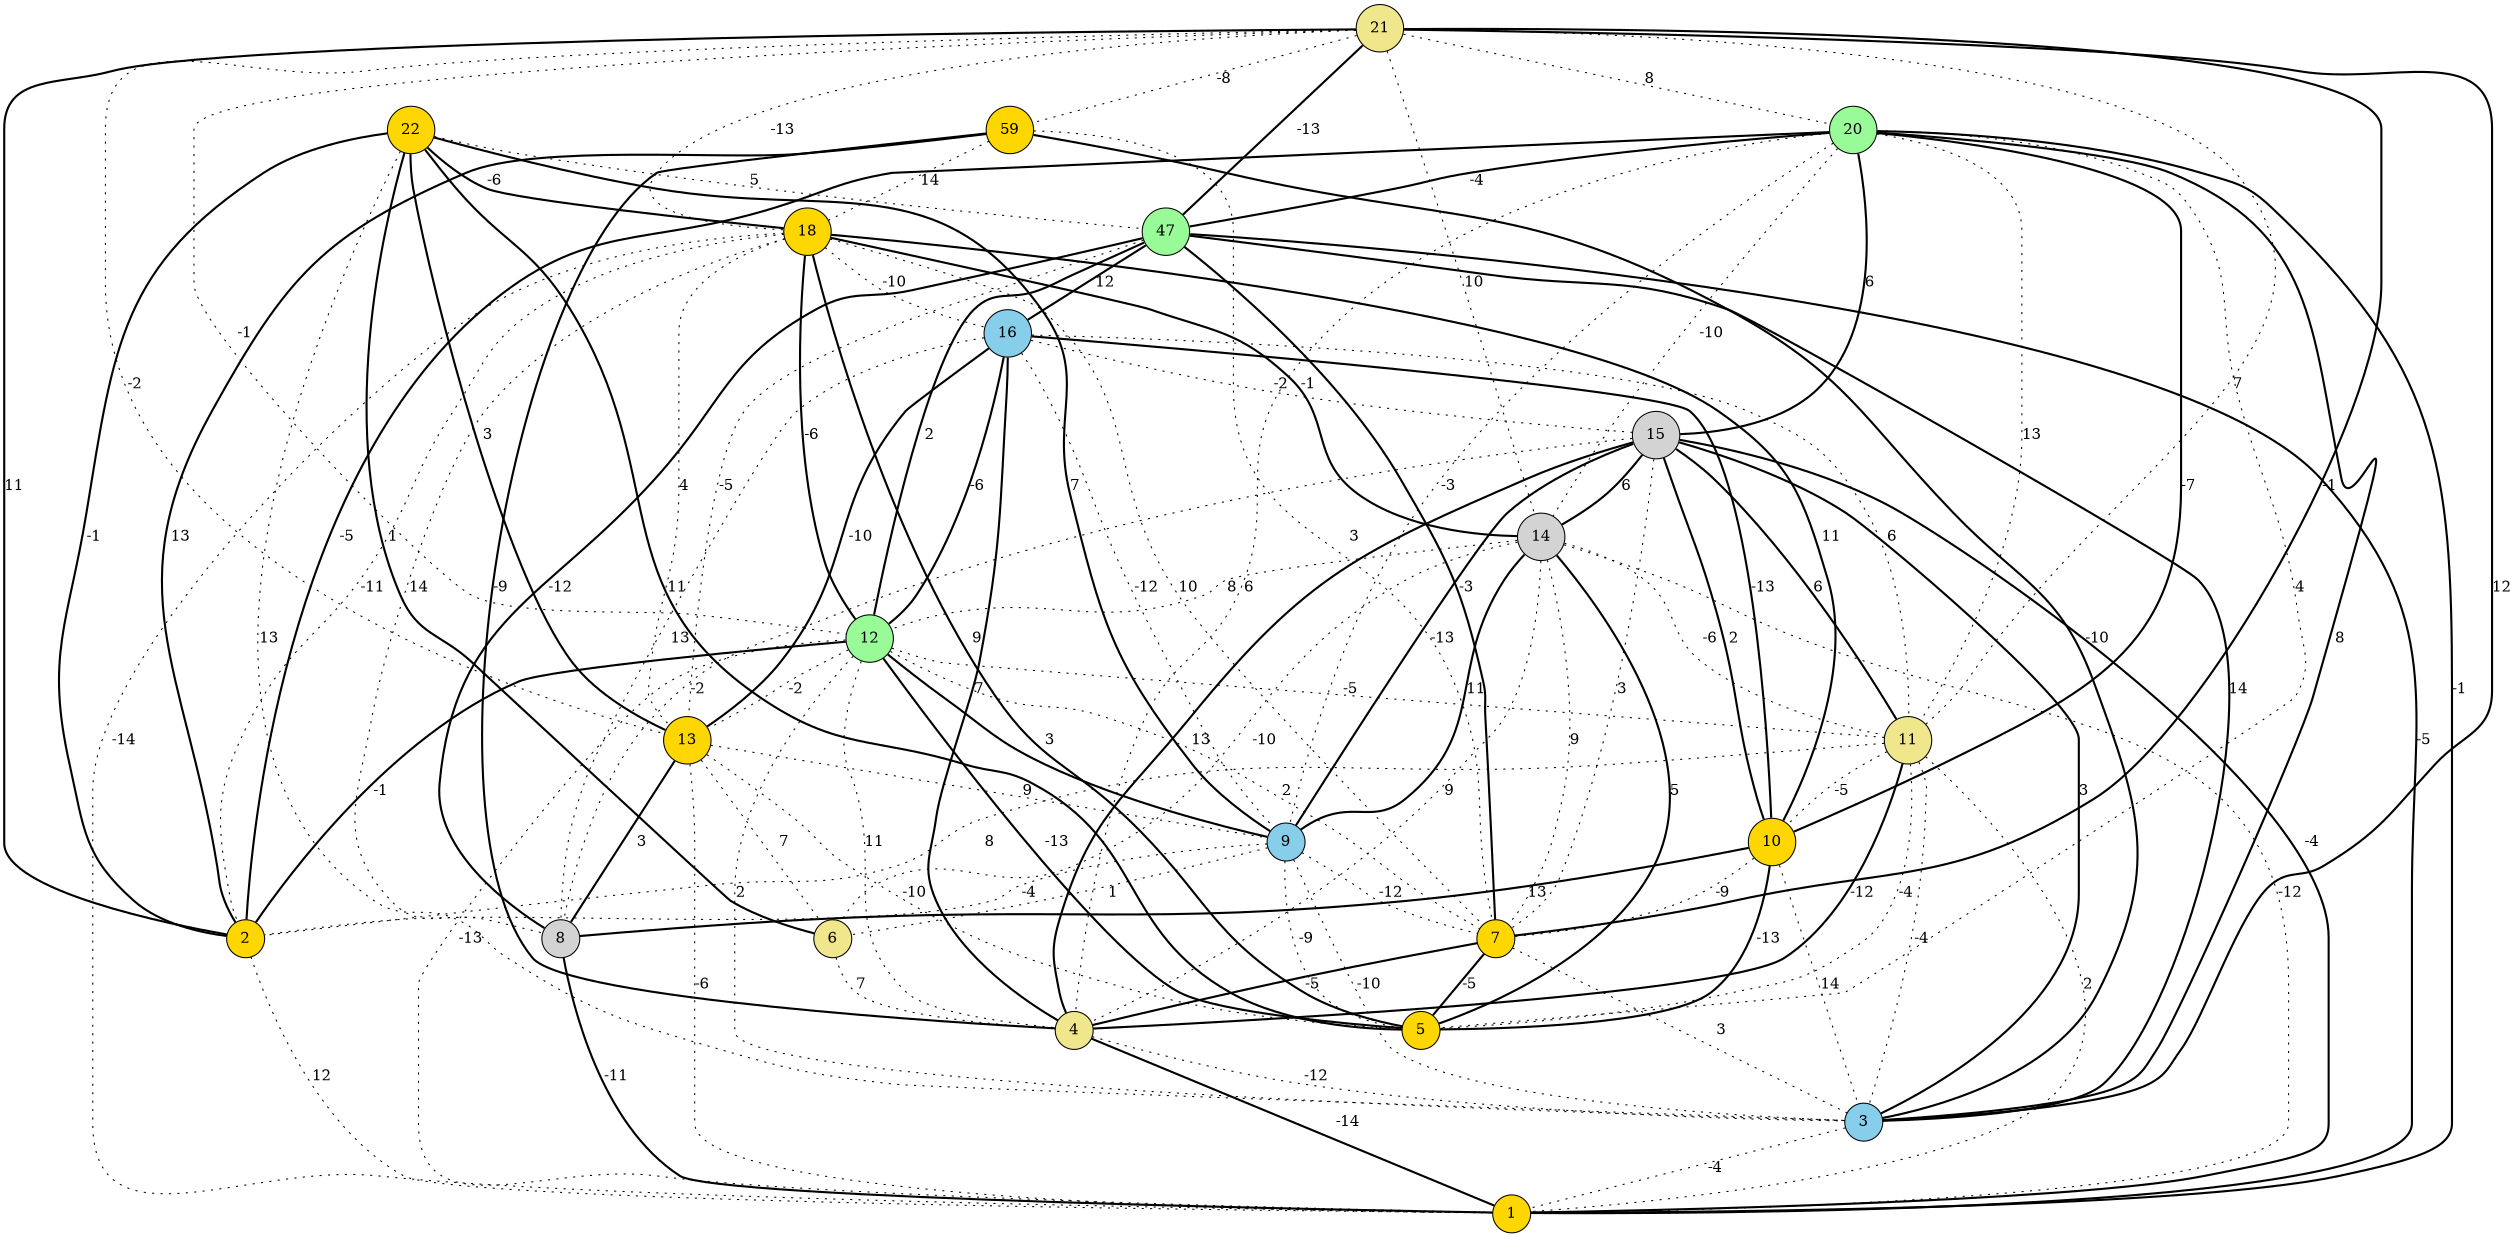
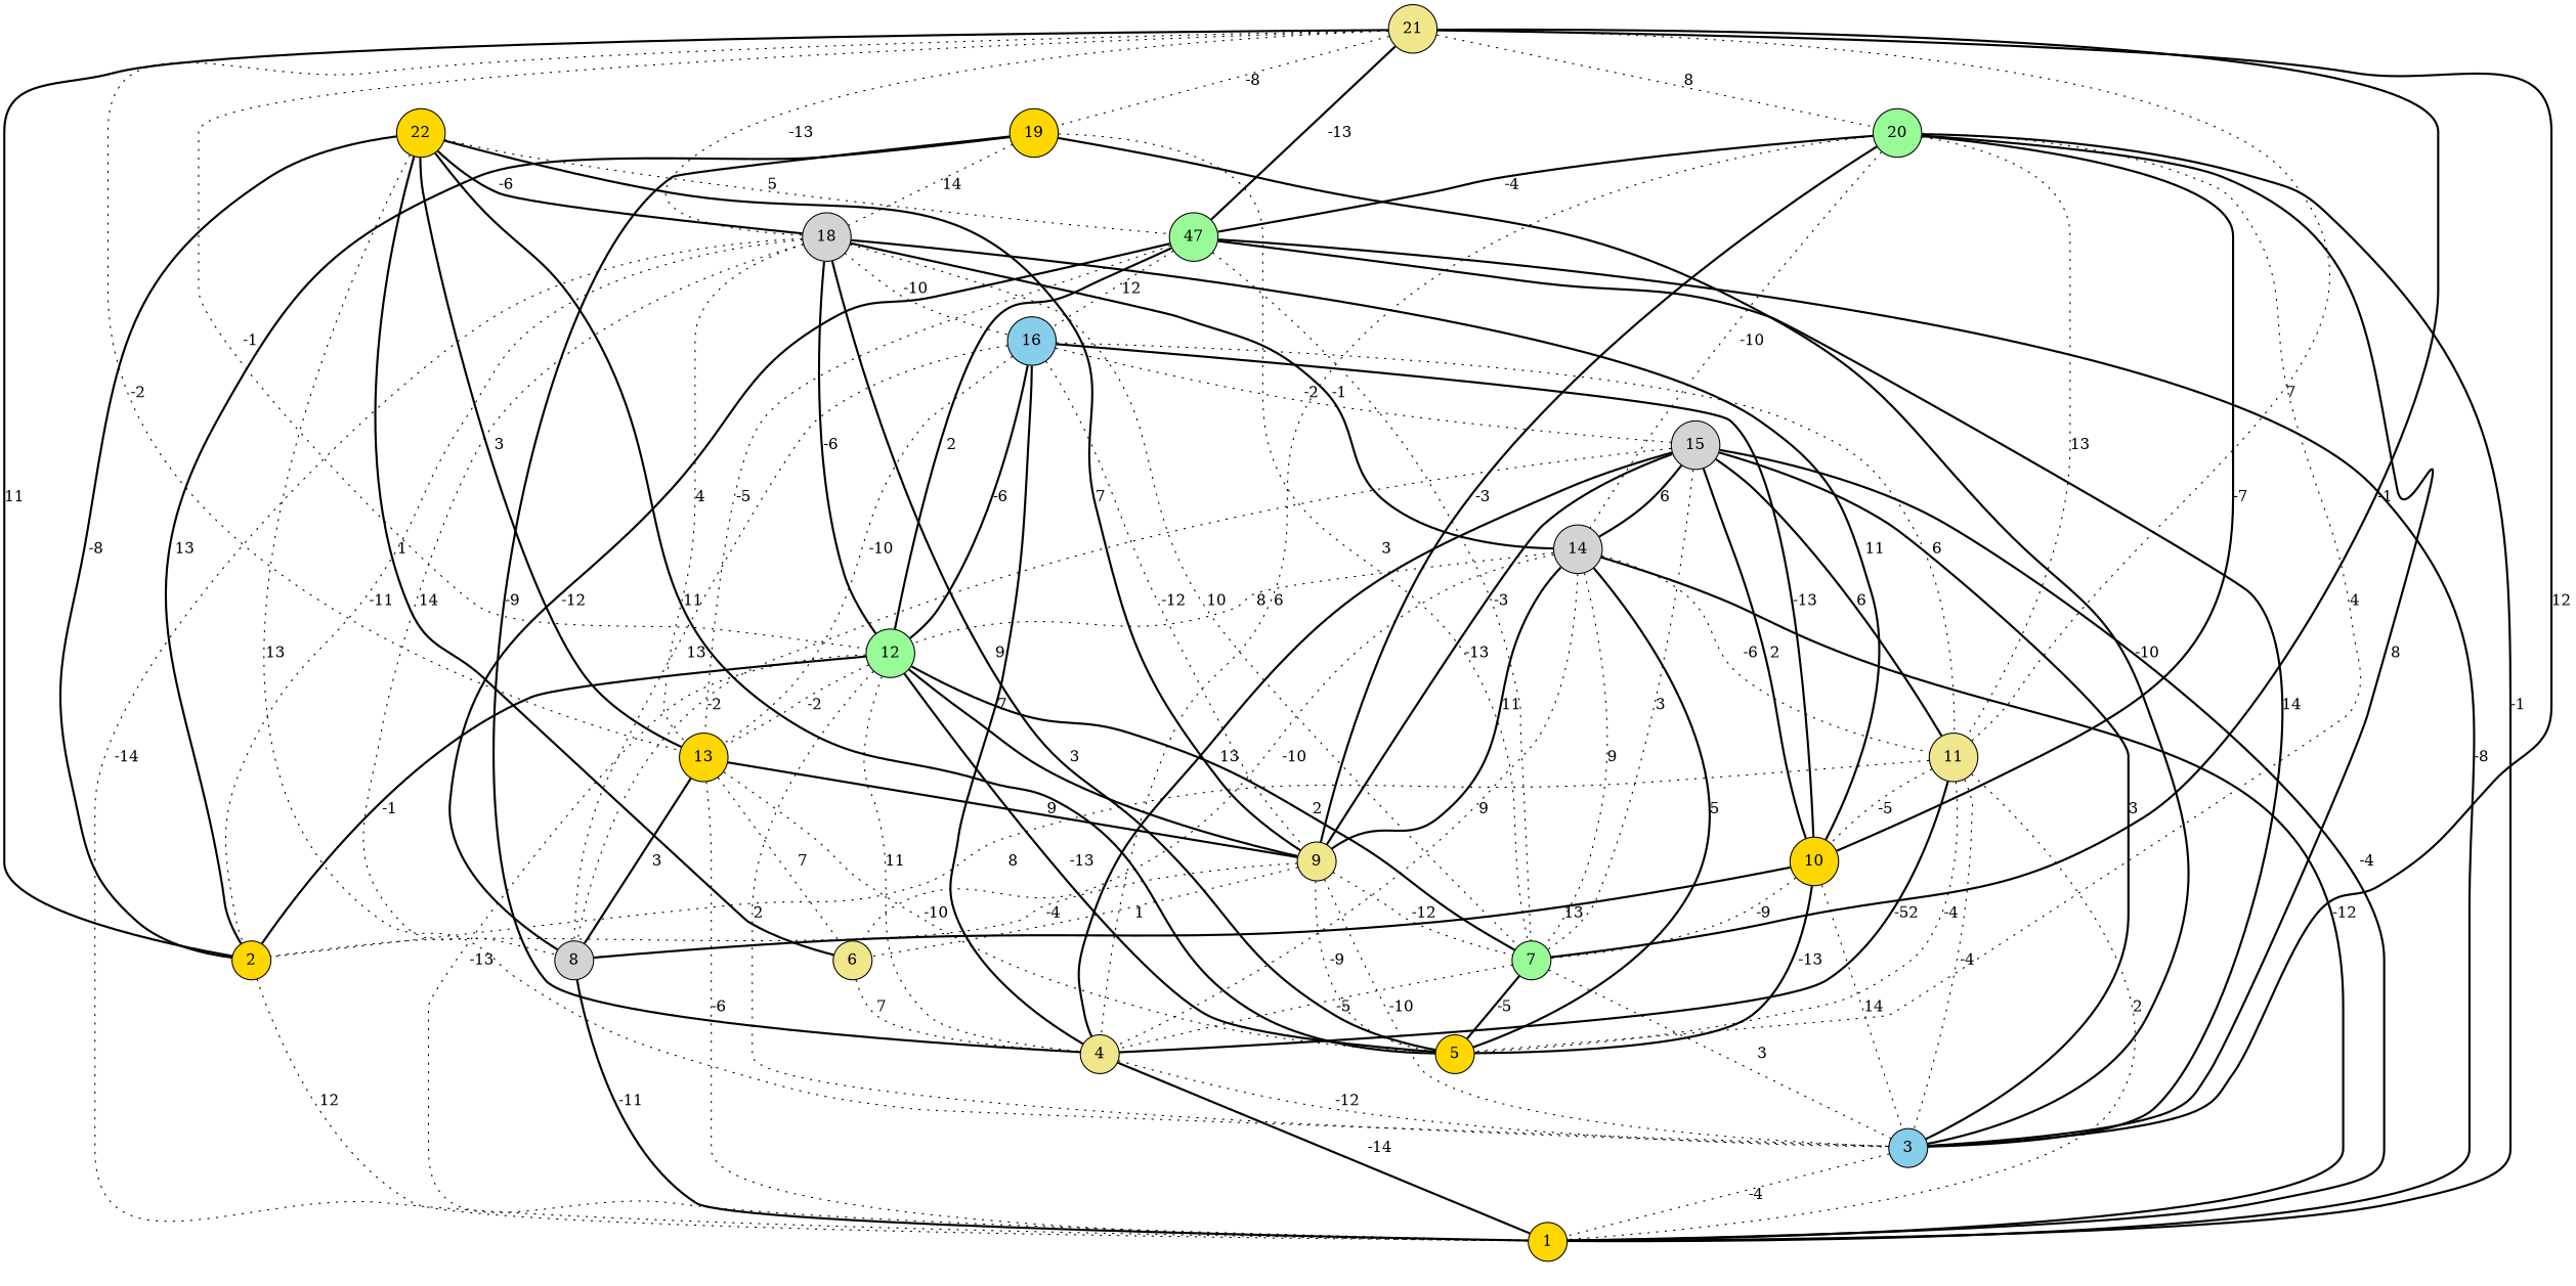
  graph {
    fontname="Helvetica,Arial,sans-serif"
    node [fillcolor=gold shape=circle style=filled]
    edge [style=dotted]
    22
    2
    3 [fillcolor=skyblue]
    5
    6 [fillcolor=khaki]
-   9 [fillcolor=skyblue]
+   9 [fillcolor=khaki]
    13
    n8 [fillcolor=palegreen label=47]
-   18
+   18 [fillcolor=lightgrey]
    1
    4 [fillcolor=khaki]
-   7
+   7 [fillcolor=palegreen]
    8 [fillcolor=lightgrey]
    12 [fillcolor=palegreen]
    16 [fillcolor=skyblue]
    14 [fillcolor=lightgrey]
    10
    11 [fillcolor=khaki]
    15 [fillcolor=lightgrey]
    21 [fillcolor=khaki]
-   19 [label=59]
+   19
    20 [fillcolor=palegreen]
-   22 -- 2 [label=-1 style=bold]
+   22 -- 2 [label=-8 style=bold]
    22 -- 3 [label=13]
    22 -- 5 [label=11 style=bold]
    22 -- 6 [label=1 style=bold]
    22 -- 9 [label=7 style=bold]
    22 -- 13 [label=3 style=bold]
    22 -- n8 [label=5]
    22 -- 18 [label=-6 style=bold]
    2 -- 1 [label=12]
    3 -- 1 [label=-4]
    6 -- 4 [label=7]
    9 -- 2 [label=-4]
    9 -- 3 [label=-10]
    9 -- 5 [label=-9]
    9 -- 6 [label=1]
    9 -- 7 [label=-12]
    13 -- 5 [label=-10]
    13 -- 6 [label=7]
-   13 -- 9 [label=9]
+   13 -- 9 [label=9 style=bold]
    13 -- 1 [label=-6]
    13 -- 8 [label=3 style=bold]
    n8 -- 3 [label=14 style=bold]
    n8 -- 13 [label=-5]
-   n8 -- 1 [label=-5 style=bold]
-   n8 -- 7 [label=-3 style=bold]
+   n8 -- 1 [label=-8 style=bold]
+   n8 -- 7 [label=-3]
    n8 -- 8 [label=-12 style=bold]
    n8 -- 12 [label=2 style=bold]
-   n8 -- 16 [label=12 style=bold]
+   n8 -- 16 [label=12]
    18 -- 2 [label=-11]
    18 -- 5 [label=9 style=bold]
    18 -- 13 [label=4]
    18 -- 1 [label=-14]
    18 -- 7 [label=10]
    18 -- 8 [label=14]
    18 -- 12 [label=-6 style=bold]
    18 -- 16 [label=-10]
    18 -- 14 [label=-1 style=bold]
    18 -- 10 [label=11 style=bold]
    4 -- 3 [label=-12]
    4 -- 1 [label=-14 style=bold]
    7 -- 3 [label=3]
    7 -- 5 [label=-5 style=bold]
-   7 -- 4 [label=-5 style=bold]
+   7 -- 4 [label=-5]
    8 -- 1 [label=-11 style=bold]
    12 -- 2 [label=-1 style=bold]
    12 -- 3 [label=2]
    12 -- 5 [label=-13 style=bold]
    12 -- 9 [label=3 style=bold]
    12 -- 13 [label=-2]
    12 -- 1 [label=-13]
    12 -- 4 [label=11]
-   12 -- 7 [label=2]
-   12 -- 11 [label=-5]
+   12 -- 7 [label=2 style=bold]
    16 -- 9 [label=-12]
-   16 -- 13 [label=-10 style=bold]
+   16 -- 13 [label=-10]
    16 -- 4 [label=7 style=bold]
    16 -- 8 [label=13]
    16 -- 12 [label=-6 style=bold]
    16 -- 10 [label=-13 style=bold]
    16 -- 11 [label=6]
    16 -- 15 [label=-2]
    14 -- 5 [label=5 style=bold]
    14 -- 6 [label=-10]
    14 -- 9 [label=11 style=bold]
-   14 -- 1 [label=-12]
+   14 -- 1 [label=-12 style=bold]
    14 -- 4 [label=9]
    14 -- 7 [label=9]
    14 -- 12 [label=8]
    14 -- 11 [label=-6]
    10 -- 3 [label=14]
    10 -- 5 [label=-13 style=bold]
    10 -- 7 [label=-9]
    10 -- 8 [label=13 style=bold]
    11 -- 2 [label=8]
    11 -- 3 [label=-4]
    11 -- 5 [label=-4]
    11 -- 1 [label=2]
-   11 -- 4 [label=-12 style=bold]
+   11 -- 4 [label=-52 style=bold]
    11 -- 10 [label=-5]
    15 -- 3 [label=3 style=bold]
    15 -- 9 [label=-13 style=bold]
    15 -- 1 [label=-4 style=bold]
    15 -- 4 [label=13 style=bold]
    15 -- 7 [label=3]
    15 -- 8 [label=-2]
    15 -- 14 [label=6 style=bold]
    15 -- 10 [label=2 style=bold]
    15 -- 11 [label=6 style=bold]
    21 -- 2 [label=11 style=bold]
    21 -- 3 [label=12 style=bold]
    21 -- 13 [label=-2]
    21 -- n8 [label=-13 style=bold]
    21 -- 18 [label=-13]
    21 -- 7 [label=-1 style=bold]
    21 -- 12 [label=-1]
-   21 -- 14 [label=10]
    21 -- 11 [label=7]
    21 -- 19 [label=-8]
    21 -- 20 [label=8]
    19 -- 2 [label=13 style=bold]
    19 -- 3 [label=-10 style=bold]
    19 -- 18 [label=14]
    19 -- 4 [label=-9 style=bold]
    19 -- 7 [label=3]
-   20 -- 2 [label=-5 style=bold]
    20 -- 3 [label=8 style=bold]
    20 -- 5 [label=4]
-   20 -- 9 [label=-3]
+   20 -- 9 [label=-3 style=bold]
    20 -- n8 [label=-4 style=bold]
    20 -- 1 [label=-1 style=bold]
    20 -- 4 [label=6]
    20 -- 14 [label=-10]
    20 -- 10 [label=-7 style=bold]
    20 -- 11 [label=13]
-   20 -- 15 [label=6 style=bold]
  }
